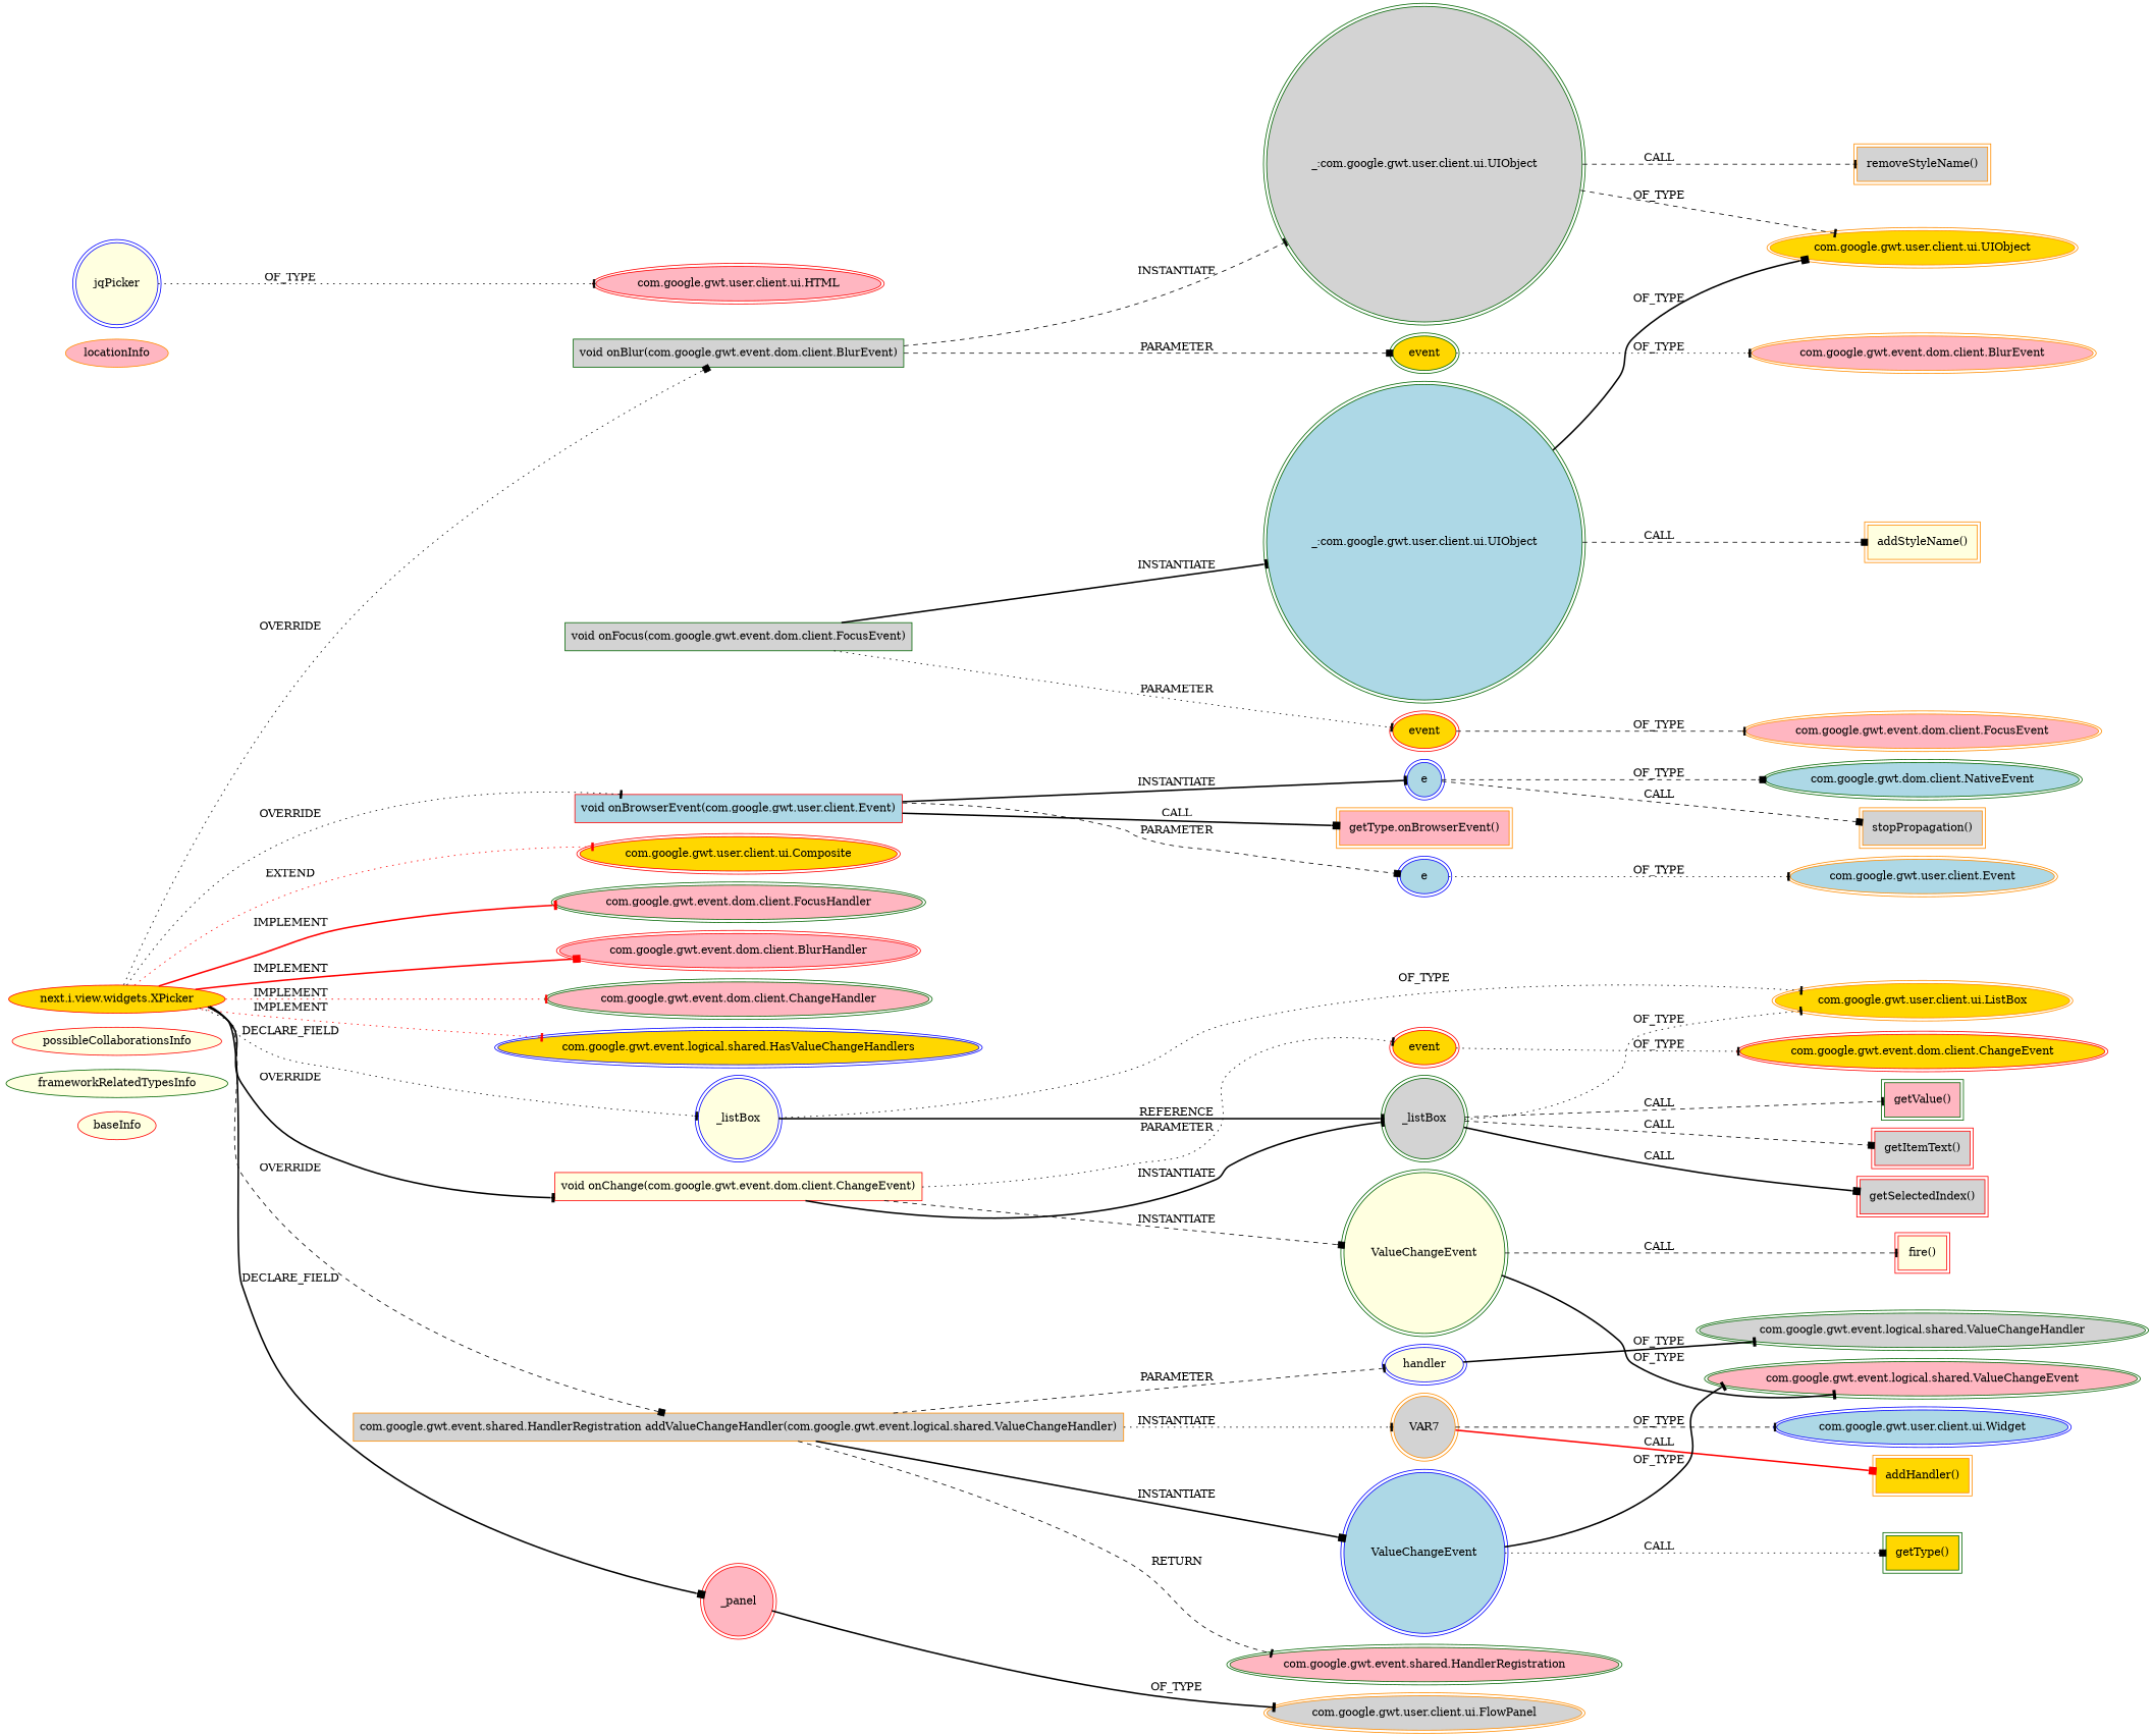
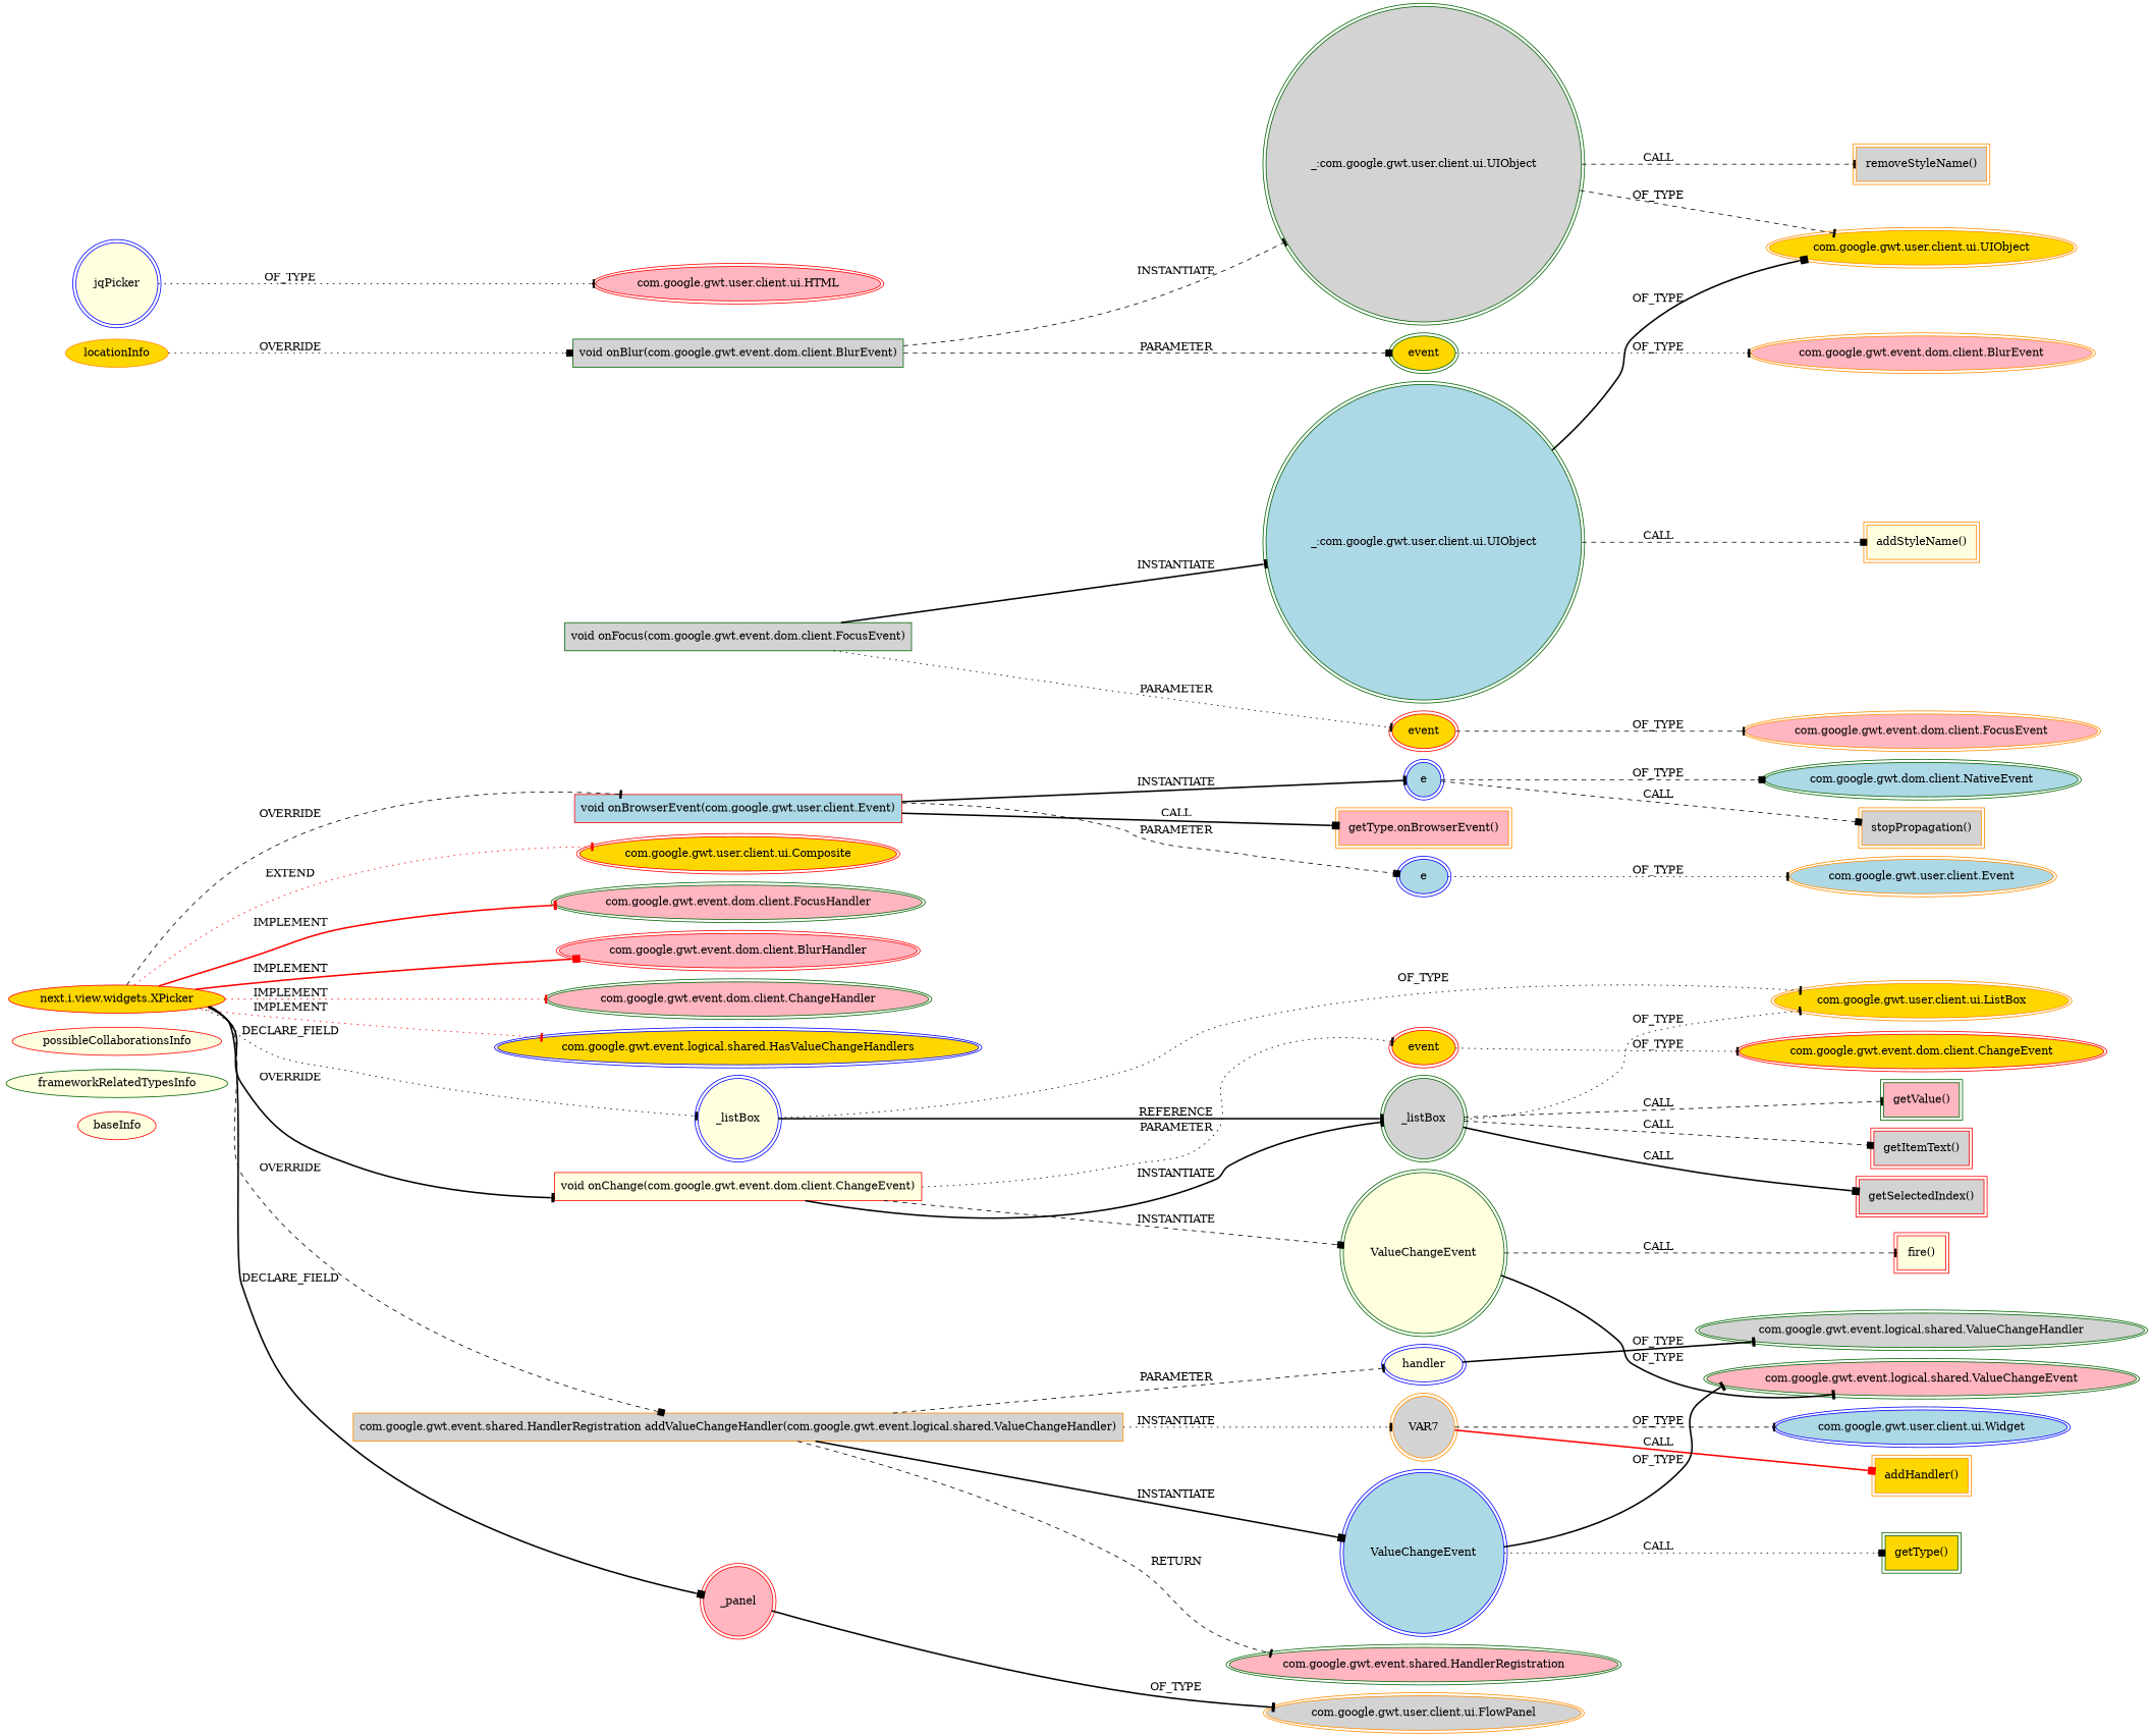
  digraph {
    rankdir=LR
    node [color=darkgreen fillcolor=gold style=filled isFrameworkType=true vertexType=FRAMEWORK_CLASS_TYPE peripheries=2]
    edge [arrowhead=tee style=bold]
    baseInfo [category=extension_graph color=red fillcolor=lightyellow graphId=4223 isAnonymous=false possibleRelation=false isFrameworkType="" vertexType="" peripheries=""]
    frameworkRelatedTypesInfo [0="com.google.gwt.user.client.ui.Composite" 1="com.google.gwt.event.dom.client.FocusHandler" 2="com.google.gwt.event.dom.client.BlurHandler" 3="com.google.gwt.event.dom.client.ChangeHandler" 4="com.google.gwt.event.logical.shared.HasValueChangeHandlers" fillcolor=lightyellow isFrameworkType="" vertexType="" peripheries=""]
    possibleCollaborationsInfo [color=red fillcolor=lightyellow isFrameworkType="" vertexType="" peripheries=""]
-   locationInfo [color=darkorange contextSignature=XPicker filePath="/nextinterfaces-next/next-master/src/next/i/view/widgets/XPicker.java" fillcolor=lightpink graphId=4223 projectName="nextinterfaces-next" isFrameworkType="" vertexType="" peripheries=""]
+   locationInfo [color=darkorange contextSignature=XPicker filePath="/nextinterfaces-next/next-master/src/next/i/view/widgets/XPicker.java" graphId=4223 projectName="nextinterfaces-next" isFrameworkType="" vertexType="" peripheries=""]
    n5 [color=red isFrameworkType=false label="next.i.view.widgets.XPicker" vertexType=ROOT_CLIENT_CLASS_DECLARATION peripheries=""]
    n6 [color=red label="com.google.gwt.user.client.ui.Composite"]
    n7 [fillcolor=lightpink label="com.google.gwt.event.dom.client.FocusHandler" vertexType=FRAMEWORK_INTERFACE_TYPE]
    n8 [color=red fillcolor=lightpink label="com.google.gwt.event.dom.client.BlurHandler" vertexType=FRAMEWORK_INTERFACE_TYPE]
    n9 [fillcolor=lightpink label="com.google.gwt.event.dom.client.ChangeHandler" vertexType=FRAMEWORK_INTERFACE_TYPE]
    n10 [color=blue label="com.google.gwt.event.logical.shared.HasValueChangeHandlers" vertexType=FRAMEWORK_INTERFACE_TYPE]
    n11 [color=blue fillcolor=lightyellow label=_listBox shape=circle vertexType=FIELD_DECLARATION]
    n12 [color=red fillcolor=lightpink label=_panel shape=circle vertexType=FIELD_DECLARATION]
    n13 [color=red fillcolor=lightblue isFrameworkType=false label="void onBrowserEvent(com.google.gwt.user.client.Event)" shape=box vertexType=OVERRIDING_METHOD_DECLARATION peripheries=""]
    n14 [fillcolor=lightgrey isFrameworkType=false label="void onBlur(com.google.gwt.event.dom.client.BlurEvent)" shape=box vertexType=OVERRIDING_METHOD_DECLARATION peripheries=""]
    n15 [color=red fillcolor=lightyellow isFrameworkType=false label="void onChange(com.google.gwt.event.dom.client.ChangeEvent)" shape=box vertexType=OVERRIDING_METHOD_DECLARATION peripheries=""]
    n16 [color=darkorange fillcolor=lightgrey isFrameworkType=false label="com.google.gwt.event.shared.HandlerRegistration addValueChangeHandler(com.google.gwt.event.logical.shared.ValueChangeHandler)" shape=box vertexType=OVERRIDING_METHOD_DECLARATION peripheries=""]
    n17 [color=darkorange label="com.google.gwt.user.client.ui.ListBox"]
    n18 [fillcolor=lightgrey label=_listBox shape=circle vertexType=VARIABLE_EXPRESION]
    n19 [color=darkorange fillcolor=lightgrey label="com.google.gwt.user.client.ui.FlowPanel"]
    n20 [color=blue fillcolor=lightyellow label=jqPicker shape=circle vertexType=FIELD_DECLARATION]
    n21 [color=red fillcolor=lightpink label="com.google.gwt.user.client.ui.HTML"]
    n22 [color=blue fillcolor=lightblue label=e vertexType=PARAMETER_DECLARATION]
    n23 [color=blue fillcolor=lightblue label=e shape=circle vertexType=VARIABLE_EXPRESION]
    n24 [color=darkorange fillcolor=lightpink label="getType.onBrowserEvent()" shape=box vertexType=SUPER_CALL]
    n25 [fillcolor=lightgrey isFrameworkType=false label="void onFocus(com.google.gwt.event.dom.client.FocusEvent)" shape=box vertexType=OVERRIDING_METHOD_DECLARATION peripheries=""]
    n26 [color=red label=event vertexType=PARAMETER_DECLARATION]
    n27 [fillcolor=lightblue label="_:com.google.gwt.user.client.ui.UIObject" shape=circle vertexType=VARIABLE_EXPRESION]
    n28 [label=event vertexType=PARAMETER_DECLARATION]
    n29 [fillcolor=lightgrey label="_:com.google.gwt.user.client.ui.UIObject" shape=circle vertexType=VARIABLE_EXPRESION]
    n30 [color=red label=event vertexType=PARAMETER_DECLARATION]
    n31 [fillcolor=lightyellow label=ValueChangeEvent shape=circle vertexType=VARIABLE_EXPRESION]
    n32 [fillcolor=lightpink label="com.google.gwt.event.shared.HandlerRegistration" vertexType=FRAMEWORK_INTERFACE_TYPE]
    n33 [color=blue fillcolor=lightyellow label=handler vertexType=PARAMETER_DECLARATION]
    n34 [color=darkorange fillcolor=lightgrey label=VAR7 shape=circle vertexType=VARIABLE_EXPRESION]
    n35 [color=blue fillcolor=lightblue label=ValueChangeEvent shape=circle vertexType=VARIABLE_EXPRESION]
    n36 [color=red fillcolor=lightgrey label="getSelectedIndex()" shape=box vertexType=INSIDE_CALL]
    n37 [fillcolor=lightpink label="getValue()" shape=box vertexType=INSIDE_CALL]
    n38 [color=red fillcolor=lightgrey label="getItemText()" shape=box vertexType=INSIDE_CALL]
    n39 [color=darkorange fillcolor=lightblue label="com.google.gwt.user.client.Event"]
    n40 [fillcolor=lightblue label="com.google.gwt.dom.client.NativeEvent"]
    n41 [color=darkorange fillcolor=lightgrey label="stopPropagation()" shape=box vertexType=INSIDE_CALL]
    n42 [color=darkorange fillcolor=lightpink label="com.google.gwt.event.dom.client.FocusEvent"]
    n43 [color=darkorange label="com.google.gwt.user.client.ui.UIObject"]
    n44 [color=darkorange fillcolor=lightyellow label="addStyleName()" shape=box vertexType=INSIDE_CALL]
    n45 [color=darkorange fillcolor=lightpink label="com.google.gwt.event.dom.client.BlurEvent"]
    n46 [color=darkorange fillcolor=lightgrey label="removeStyleName()" shape=box vertexType=INSIDE_CALL]
    n47 [color=red label="com.google.gwt.event.dom.client.ChangeEvent"]
    n48 [fillcolor=lightpink label="com.google.gwt.event.logical.shared.ValueChangeEvent"]
    n49 [color=red fillcolor=lightyellow label="fire()" shape=box vertexType=INSIDE_CALL]
    n50 [fillcolor=lightgrey label="com.google.gwt.event.logical.shared.ValueChangeHandler" vertexType=FRAMEWORK_INTERFACE_TYPE]
    n51 [color=blue fillcolor=lightblue label="com.google.gwt.user.client.ui.Widget"]
    n52 [color=darkorange label="addHandler()" shape=box vertexType=INSIDE_CALL]
    n53 [label="getType()" shape=box vertexType=INSIDE_CALL]
    n5 -> n6 [color=red label=EXTEND style=dotted]
    n5 -> n7 [color=red label=IMPLEMENT]
    n5 -> n8 [arrowhead=box color=red label=IMPLEMENT]
    n5 -> n9 [color=red label=IMPLEMENT style=dotted]
    n5 -> n10 [color=red label=IMPLEMENT style=dotted]
    n5 -> n11 [label=DECLARE_FIELD style=dotted]
    n5 -> n12 [arrowhead=box label=DECLARE_FIELD]
-   n5 -> n13 [label=OVERRIDE style=dotted]
-   n5 -> n14 [arrowhead=box label=OVERRIDE style=dotted]
+   n5 -> n13 [label=OVERRIDE style=dashed]
+   locationInfo -> n14 [arrowhead=box label=OVERRIDE style=dotted]
    n5 -> n15 [label=OVERRIDE]
    n5 -> n16 [arrowhead=box label=OVERRIDE style=dashed]
    n11 -> n17 [label=OF_TYPE style=dotted]
    n11 -> n18 [label=REFERENCE]
    n12 -> n19 [label=OF_TYPE]
    n13 -> n22 [arrowhead=box label=PARAMETER style=dashed]
    n13 -> n23 [label=INSTANTIATE]
    n13 -> n24 [arrowhead=box label=CALL]
    n14 -> n28 [arrowhead=box label=PARAMETER style=dashed]
    n14 -> n29 [label=INSTANTIATE style=dashed]
    n15 -> n18 [label=INSTANTIATE]
    n15 -> n30 [label=PARAMETER style=dotted]
    n15 -> n31 [arrowhead=box label=INSTANTIATE style=dashed]
    n16 -> n32 [label=RETURN style=dashed]
    n16 -> n33 [label=PARAMETER style=dashed]
    n16 -> n34 [label=INSTANTIATE style=dotted]
    n16 -> n35 [arrowhead=box label=INSTANTIATE]
    n18 -> n17 [label=OF_TYPE style=dotted]
    n18 -> n36 [arrowhead=box label=CALL]
    n18 -> n37 [label=CALL style=dashed]
    n18 -> n38 [arrowhead=box label=CALL style=dashed]
    n20 -> n21 [label=OF_TYPE style=dotted]
    n22 -> n39 [label=OF_TYPE style=dotted]
    n23 -> n40 [arrowhead=box label=OF_TYPE style=dashed]
    n23 -> n41 [arrowhead=box label=CALL style=dashed]
    n25 -> n26 [label=PARAMETER style=dotted]
    n25 -> n27 [label=INSTANTIATE]
    n26 -> n42 [label=OF_TYPE style=dashed]
    n27 -> n43 [arrowhead=box label=OF_TYPE]
    n27 -> n44 [arrowhead=box label=CALL style=dashed]
    n28 -> n45 [label=OF_TYPE style=dotted]
    n29 -> n43 [label=OF_TYPE style=dashed]
    n29 -> n46 [label=CALL style=dashed]
    n30 -> n47 [label=OF_TYPE style=dotted]
    n31 -> n48 [label=OF_TYPE]
    n31 -> n49 [label=CALL style=dashed]
    n33 -> n50 [label=OF_TYPE]
    n34 -> n51 [label=OF_TYPE style=dashed]
    n34 -> n52 [arrowhead=box color=red label=CALL]
    n35 -> n48 [label=OF_TYPE]
    n35 -> n53 [arrowhead=box label=CALL style=dotted]
  }
